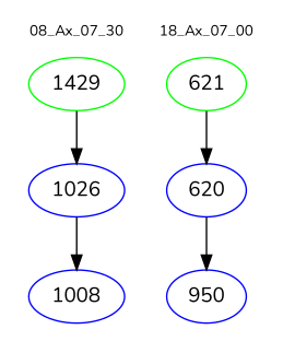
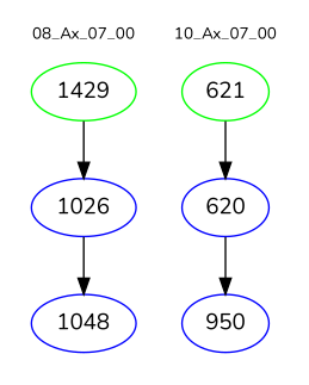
  digraph {
    fontname=Nunito
    node [color=blue fontname=Nunito]
    edge [color=black fontname=Nunito]
    n1 [color=green label=1429]
    n2 [label=1026]
-   n3 [label=1008]
+   n3 [label=1048]
    n4 [color=green label=621]
    n5 [label=620]
    n6 [label=950]
    subgraph cluster_1 {
      color=white
      fontsize=10
-     label="08_Ax_07_30"
+     label="08_Ax_07_00"
      n1
      n2
      n3
    }
    subgraph cluster_2 {
      color=white
      fontsize=10
-     label="18_Ax_07_00"
+     label="10_Ax_07_00"
      n4
      n5
      n6
    }
    n1 -> n2
    n2 -> n3
    n4 -> n5
    n5 -> n6
  }
